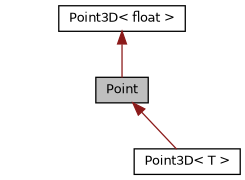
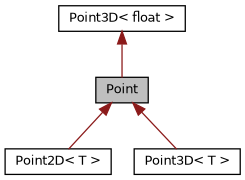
  digraph {
    node [color=black fillcolor=white fontname=Helvetica fontsize=10 shape=record style=filled]
    edge [color=firebrick4 dir=back fontname=Helvetica fontsize=10 labelfontname=Helvetica labelfontsize=10 style=solid]
    n1 [fillcolor=grey75 fontcolor=black height=0.2 label=Point width=0.4]
+   n2 [height=0.2 label="Point2D\< T \>" width=0.4]
    n3 [height=0.2 label="Point3D\< T \>" width=0.4]
    n4 [height=0.2 label="Point3D\< float \>" width=0.4]
+   n1 -> n2
    n1 -> n3
    n4 -> n1
  }
